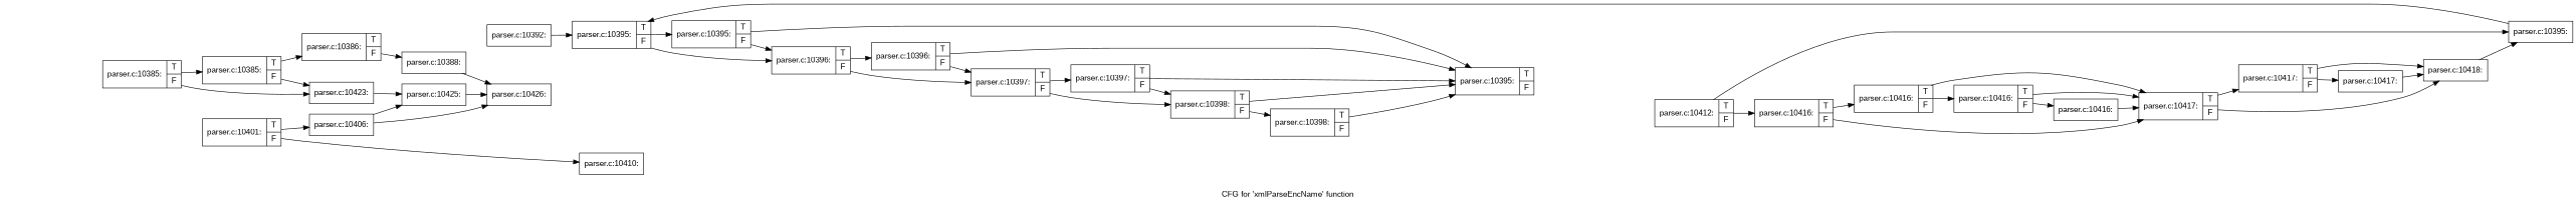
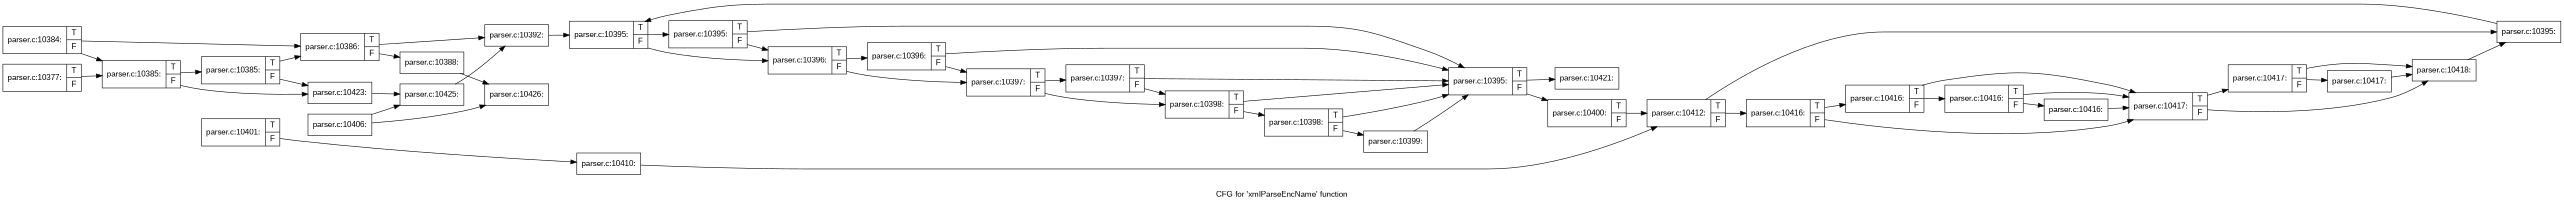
  digraph {
    fontname="Liberation Sans"
    label="CFG for 'xmlParseEncName' function"
    rankdir=LR
    node [fontname="Liberation Sans" shape=record]
    edge [fontname="Liberation Sans"]
+   n1 [label="{parser.c:10377:|{<s0>T|<s1>F}}"]
    n2 [label="{parser.c:10385:|{<s0>T|<s1>F}}"]
+   n3 [label="{parser.c:10384:|{<s0>T|<s1>F}}"]
    n4 [label="{parser.c:10386:|{<s0>T|<s1>F}}"]
    n5 [label="{parser.c:10385:|{<s0>T|<s1>F}}"]
    n6 [label="{parser.c:10423:}"]
    n7 [label="{parser.c:10388:}"]
    n8 [label="{parser.c:10392:}"]
    n9 [label="{parser.c:10425:}"]
    n10 [label="{parser.c:10426:}"]
    n11 [label="{parser.c:10395:|{<s0>T|<s1>F}}"]
    n12 [label="{parser.c:10395:|{<s0>T|<s1>F}}"]
    n13 [label="{parser.c:10396:|{<s0>T|<s1>F}}"]
    n14 [label="{parser.c:10395:|{<s0>T|<s1>F}}"]
    n15 [label="{parser.c:10396:|{<s0>T|<s1>F}}"]
    n16 [label="{parser.c:10397:|{<s0>T|<s1>F}}"]
+   n17 [label="{parser.c:10400:|{<s0>T|<s1>F}}"]
+   n18 [label="{parser.c:10421:}"]
    n19 [label="{parser.c:10397:|{<s0>T|<s1>F}}"]
    n20 [label="{parser.c:10398:|{<s0>T|<s1>F}}"]
    n21 [label="{parser.c:10412:|{<s0>T|<s1>F}}"]
    n22 [label="{parser.c:10398:|{<s0>T|<s1>F}}"]
+   n23 [label="{parser.c:10399:}"]
    n24 [label="{parser.c:10401:|{<s0>T|<s1>F}}"]
    n25 [label="{parser.c:10406:}"]
    n26 [label="{parser.c:10410:}"]
    n27 [label="{parser.c:10416:|{<s0>T|<s1>F}}"]
    n28 [label="{parser.c:10395:}"]
    n29 [label="{parser.c:10416:|{<s0>T|<s1>F}}"]
    n30 [label="{parser.c:10417:|{<s0>T|<s1>F}}"]
    n31 [label="{parser.c:10416:|{<s0>T|<s1>F}}"]
    n32 [label="{parser.c:10417:|{<s0>T|<s1>F}}"]
    n33 [label="{parser.c:10418:}"]
    n34 [label="{parser.c:10416:}"]
    n35 [label="{parser.c:10417:}"]
+   n1 -> n2
    n2 -> n5
    n2 -> n6
+   n3 -> n2
+   n3 -> n4
    n4 -> n7
+   n4 -> n8
    n5 -> n4
    n5 -> n6
    n6 -> n9
    n7 -> n10
    n8 -> n11
-   n9 -> n10
+   n9 -> n8
    n11 -> n12
    n11 -> n13
    n12 -> n13
    n12 -> n14
    n13 -> n15
    n13 -> n16
+   n14 -> n17
+   n14 -> n18
    n15 -> n14
    n15 -> n16
    n16 -> n19
    n16 -> n20
+   n17 -> n21
    n19 -> n14
    n19 -> n20
    n20 -> n14
    n20 -> n22
    n21 -> n27
    n21 -> n28
    n22 -> n14
-   n24 -> n25
+   n22 -> n23
+   n23 -> n14
    n24 -> n26
    n25 -> n9
    n25 -> n10
+   n26 -> n21
    n27 -> n29
    n27 -> n30
    n28 -> n11
    n29 -> n30
    n29 -> n31
    n30 -> n32
    n30 -> n33
    n31 -> n30
    n31 -> n34
    n32 -> n33
    n32 -> n35
    n33 -> n28
    n34 -> n30
    n35 -> n33
  }
